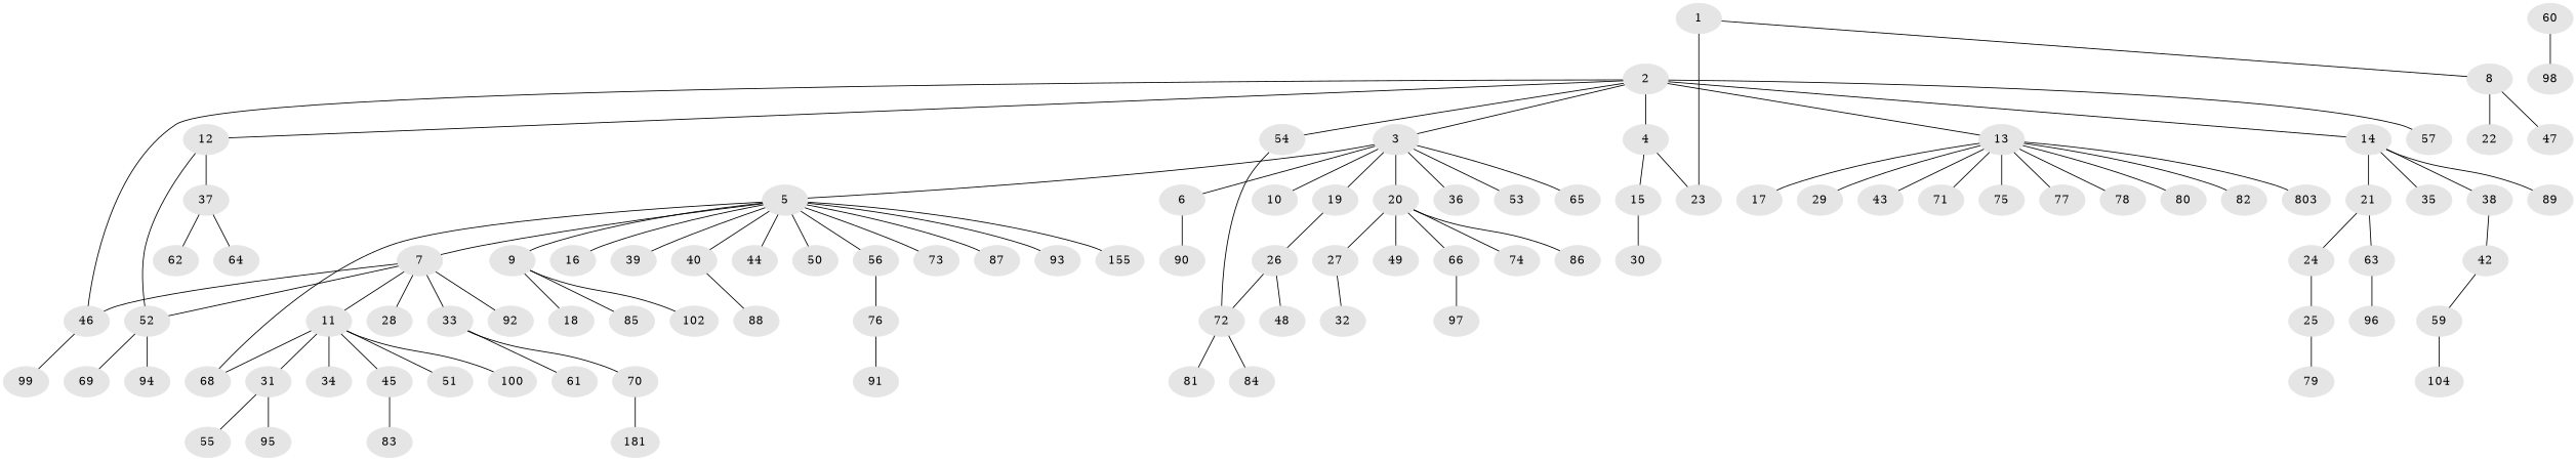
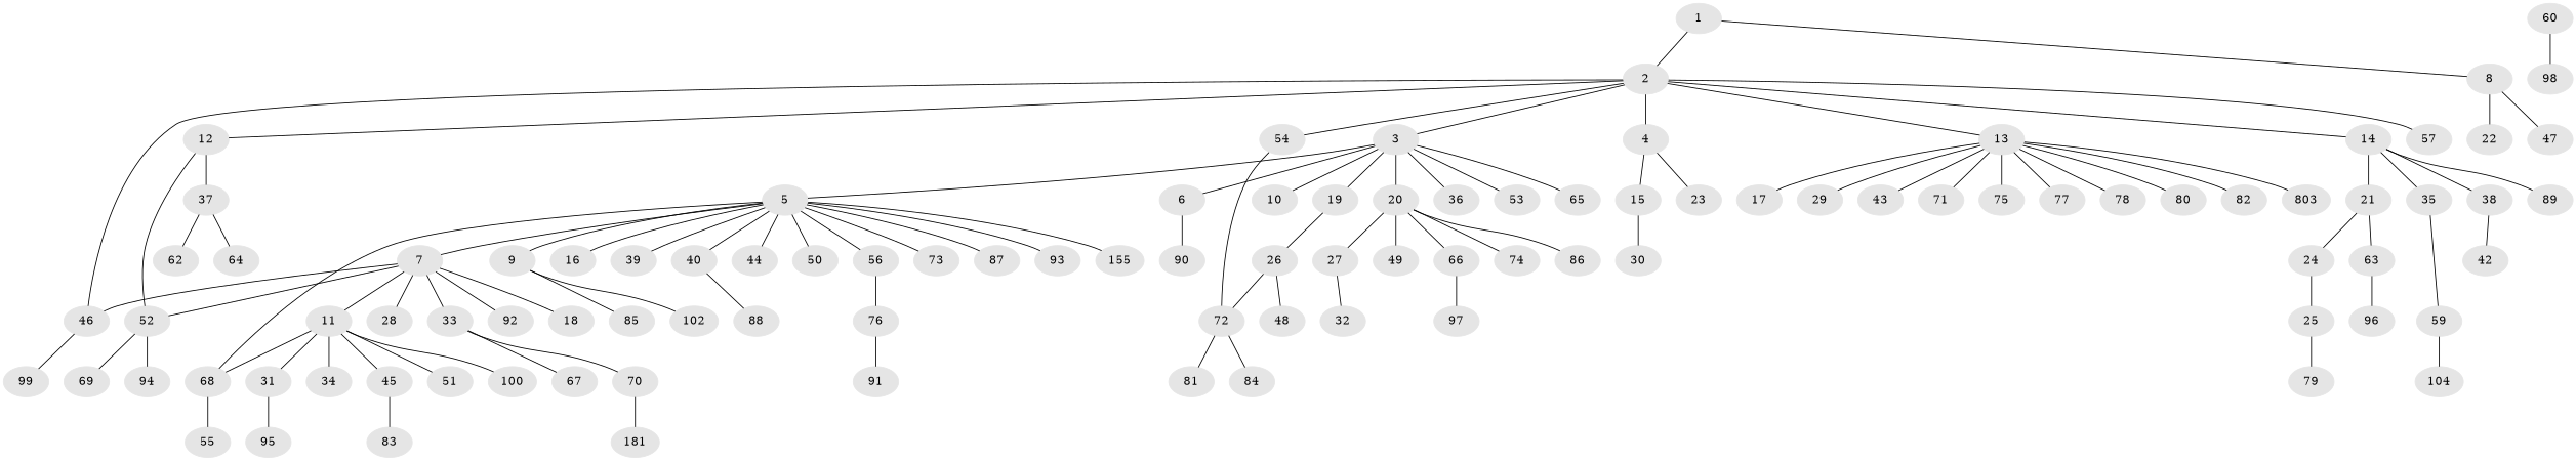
  graph {
    node [color=gray90 style=filled]
    1
    2
    8
    3
    4
    12
    13
    14
    46
    54
    57
    22
    47
    5
    6
    10
    19
    20
    36
    53
    65
    15
    23
    52
    37
    17
    29
    43
    71
    75
    77
    78
    80
    82
    n35 [label=803]
    21
    35
    38
    89
    99
    72
    7
    9
    16
    39
    40
    44
    50
    56
    68
    73
    87
    93
    n54 [label=155]
    90
    26
    27
    49
    66
    74
    86
    30
    11
    18
    28
    33
    92
    85
    102
    88
    76
    31
    34
    45
    51
    100
-   67 [label=61]
+   67
    70
    69
    94
    60
    98
    55
    95
    83
    62
    64
    24
    63
    42
    48
    32
    97
    25
    96
    79
    81
    84
    n99 [label=181]
    59
    104
    91
-   1 -- 23
+   1 -- 2
    1 -- 8
    2 -- 3
    2 -- 4
    2 -- 12
    2 -- 13
    2 -- 14
    2 -- 46
    2 -- 54
    2 -- 57
    8 -- 22
    8 -- 47
    3 -- 5
    3 -- 6
    3 -- 10
    3 -- 19
    3 -- 20
    3 -- 36
    3 -- 53
    3 -- 65
    4 -- 15
    4 -- 23
    12 -- 52
    12 -- 37
    13 -- 17
    13 -- 29
    13 -- 43
    13 -- 71
    13 -- 75
    13 -- 77
    13 -- 78
    13 -- 80
    13 -- 82
    13 -- n35
    14 -- 21
    14 -- 35
    14 -- 38
    14 -- 89
    46 -- 99
    54 -- 72
    5 -- 7
    5 -- 9
    5 -- 16
    5 -- 39
    5 -- 40
    5 -- 44
    5 -- 50
    5 -- 56
    5 -- 68
    5 -- 73
    5 -- 87
    5 -- 93
    5 -- n54
    6 -- 90
    19 -- 26
    20 -- 27
    20 -- 49
    20 -- 66
    20 -- 74
    20 -- 86
    15 -- 30
    52 -- 69
    52 -- 94
    37 -- 62
    37 -- 64
    21 -- 24
    21 -- 63
    38 -- 42
    72 -- 81
    72 -- 84
    7 -- 46
    7 -- 52
    7 -- 11
-   9 -- 18
+   7 -- 18
    7 -- 28
    7 -- 33
    7 -- 92
    9 -- 85
    9 -- 102
    40 -- 88
    56 -- 76
    26 -- 72
    26 -- 48
    27 -- 32
    66 -- 97
    11 -- 68
    11 -- 31
    11 -- 34
    11 -- 45
    11 -- 51
    11 -- 100
    33 -- 67
    33 -- 70
    76 -- 91
-   31 -- 55
+   68 -- 55
    31 -- 95
    45 -- 83
    70 -- n99
    60 -- 98
    24 -- 25
    63 -- 96
-   42 -- 59
+   35 -- 59
    25 -- 79
    59 -- 104
  }
